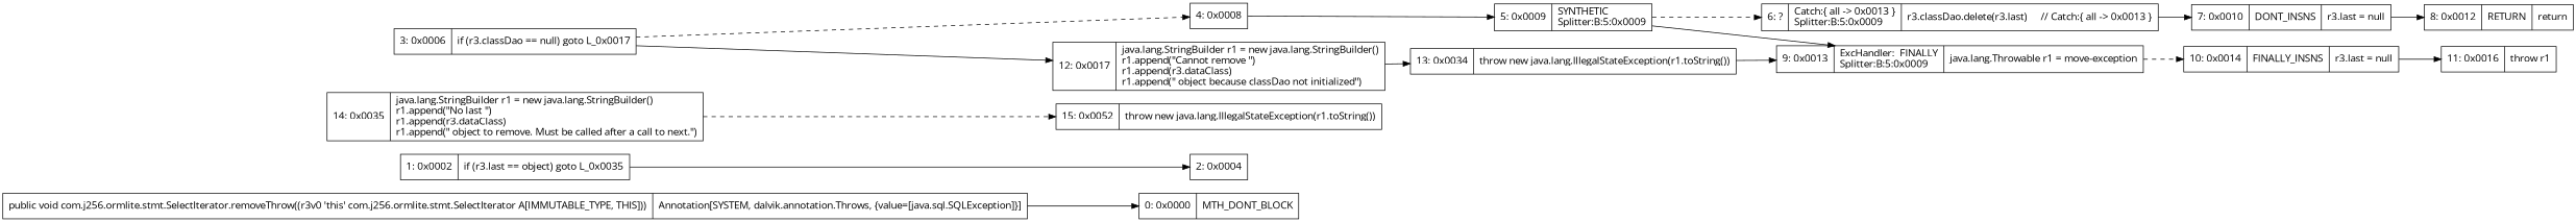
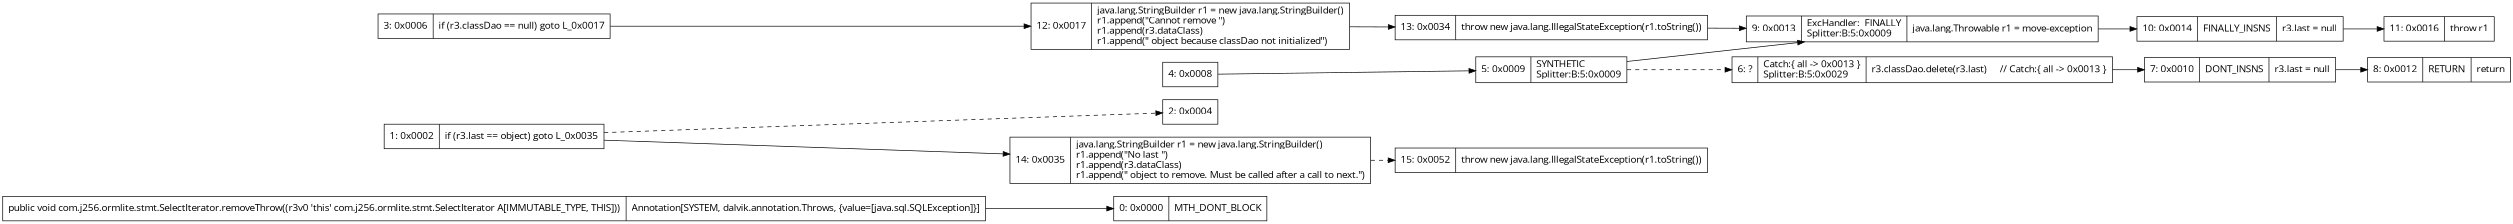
  digraph {
    fontname="Open Sans"
    rankdir=LR
    node [fontname="Open Sans" shape=record]
    edge [fontname="Open Sans"]
    n1 [label="{0\:\ 0x0000|MTH_DONT_BLOCK\l}"]
    n2 [label="{1\:\ 0x0002|if (r3.last == object) goto L_0x0035\l}"]
    n3 [label="{2\:\ 0x0004}"]
    n4 [label="{14\:\ 0x0035|java.lang.StringBuilder r1 = new java.lang.StringBuilder()\lr1.append(\"No last \")\lr1.append(r3.dataClass)\lr1.append(\" object to remove. Must be called after a call to next.\")\l}"]
    n5 [label="{15\:\ 0x0052|throw new java.lang.IllegalStateException(r1.toString())\l}"]
    n6 [label="{3\:\ 0x0006|if (r3.classDao == null) goto L_0x0017\l}"]
    n7 [label="{4\:\ 0x0008}"]
    n8 [label="{12\:\ 0x0017|java.lang.StringBuilder r1 = new java.lang.StringBuilder()\lr1.append(\"Cannot remove \")\lr1.append(r3.dataClass)\lr1.append(\" object because classDao not initialized\")\l}"]
    n9 [label="{5\:\ 0x0009|SYNTHETIC\lSplitter:B:5:0x0009\l}"]
    n10 [label="{13\:\ 0x0034|throw new java.lang.IllegalStateException(r1.toString())\l}"]
-   n11 [label="{6\:\ ?|Catch:\{ all \-\> 0x0013 \}\lSplitter:B:5:0x0009\l|r3.classDao.delete(r3.last)     \/\/ Catch:\{ all \-\> 0x0013 \}\l}"]
+   n11 [label="{6\:\ ?|Catch:\{ all \-\> 0x0013 \}\lSplitter:B:5:0x0029\l|r3.classDao.delete(r3.last)     \/\/ Catch:\{ all \-\> 0x0013 \}\l}"]
    n12 [label="{9\:\ 0x0013|ExcHandler:  FINALLY\lSplitter:B:5:0x0009\l|java.lang.Throwable r1 = move\-exception\l}"]
    n13 [label="{7\:\ 0x0010|DONT_INSNS\l|r3.last = null\l}"]
    n14 [label="{10\:\ 0x0014|FINALLY_INSNS\l|r3.last = null\l}"]
    n15 [label="{8\:\ 0x0012|RETURN\l|return\l}"]
    n16 [label="{11\:\ 0x0016|throw r1\l}"]
    n17 [label="{public void com.j256.ormlite.stmt.SelectIterator.removeThrow((r3v0 'this' com.j256.ormlite.stmt.SelectIterator A[IMMUTABLE_TYPE, THIS]))  | Annotation[SYSTEM, dalvik.annotation.Throws, \{value=[java.sql.SQLException]\}]\l}"]
-   n2 -> n3 [style=solid]
+   n2 -> n3 [style=dashed]
+   n2 -> n4
    n4 -> n5 [style=dashed]
-   n6 -> n7 [style=dashed]
    n6 -> n8
    n7 -> n9
    n8 -> n10
    n9 -> n11 [style=dashed]
    n9 -> n12
    n10 -> n12
    n11 -> n13
-   n12 -> n14 [style=dashed]
+   n12 -> n14
    n13 -> n15
    n14 -> n16
    n17 -> n1
  }
